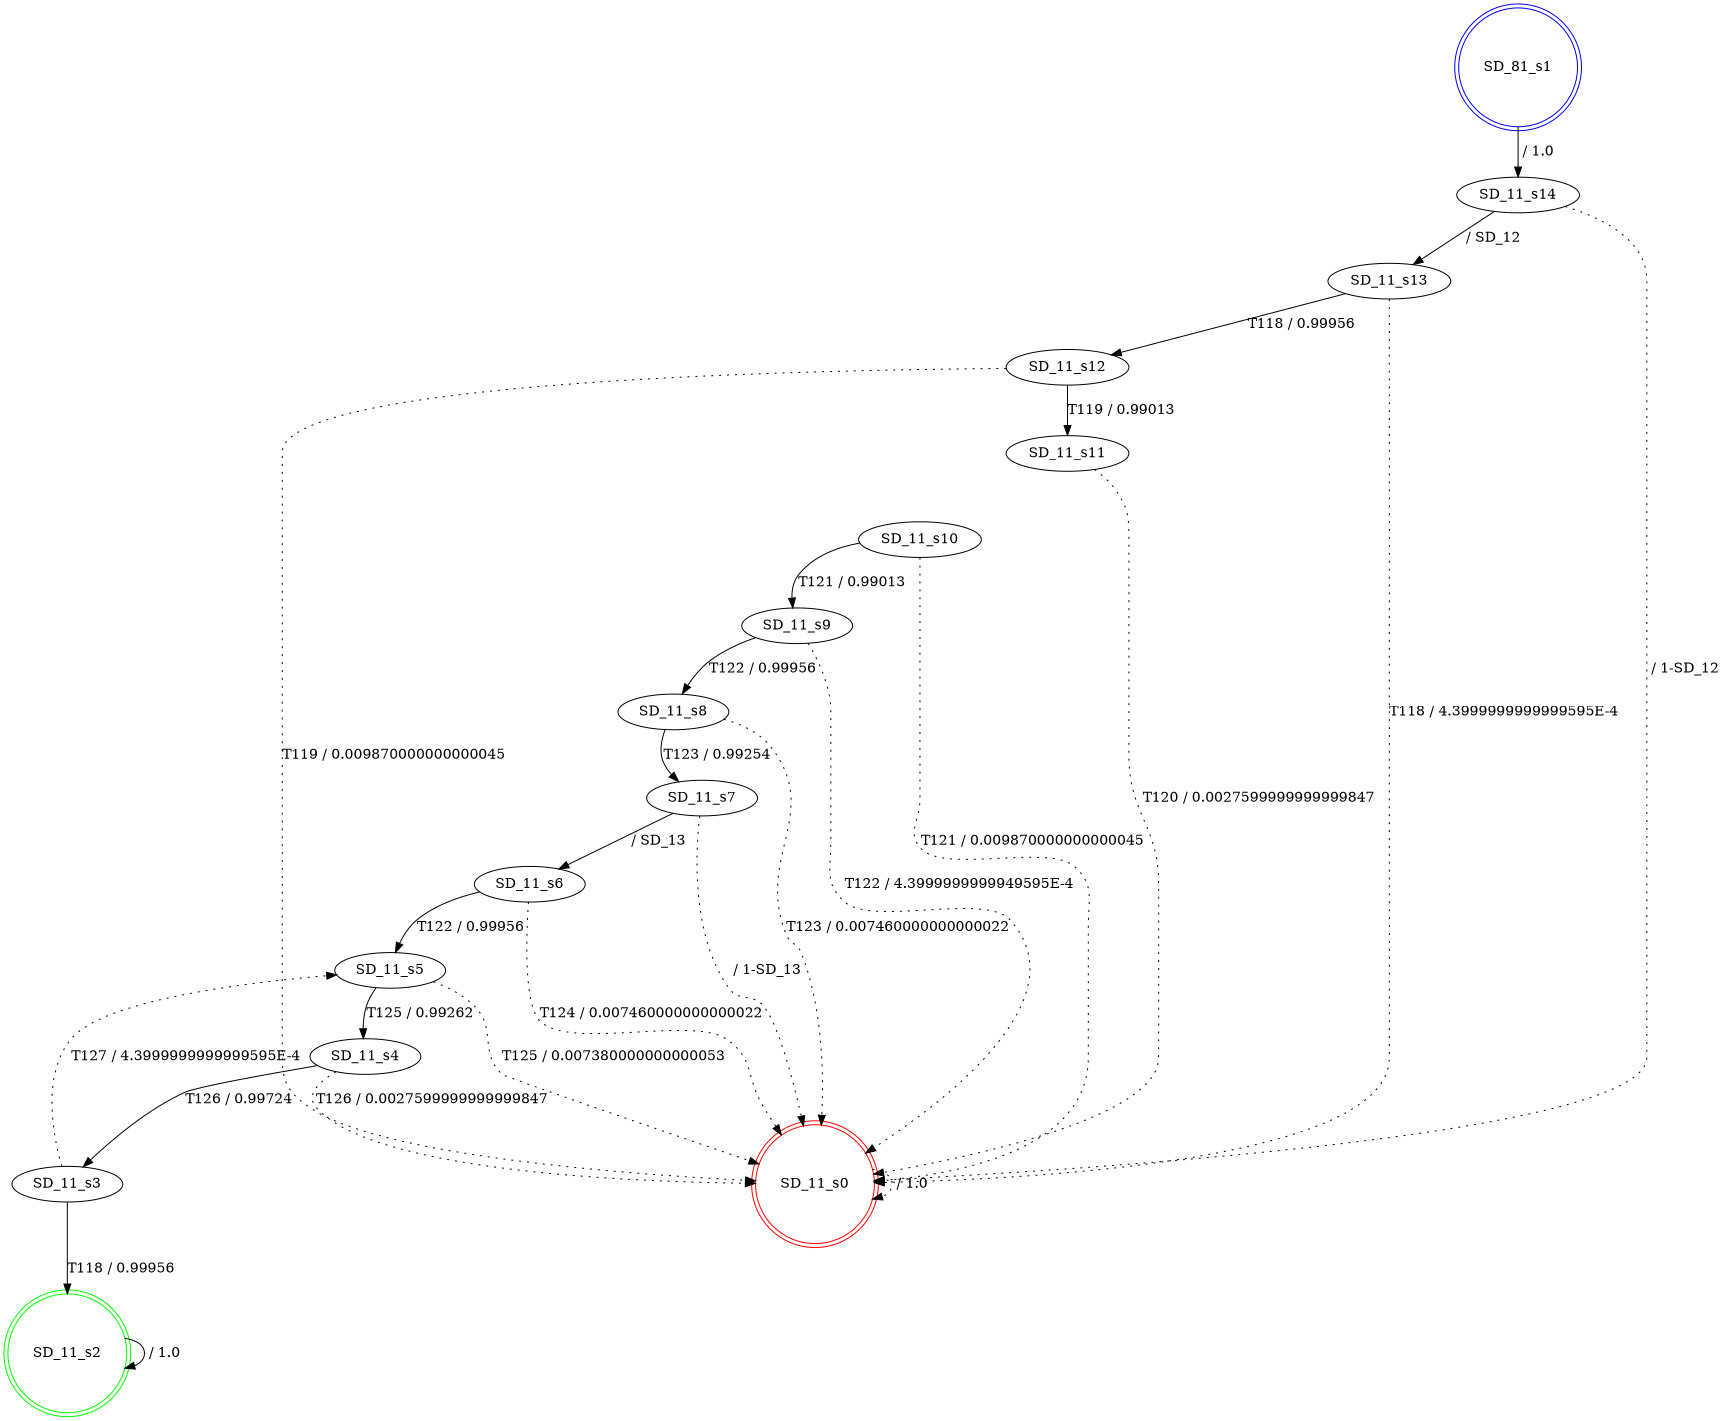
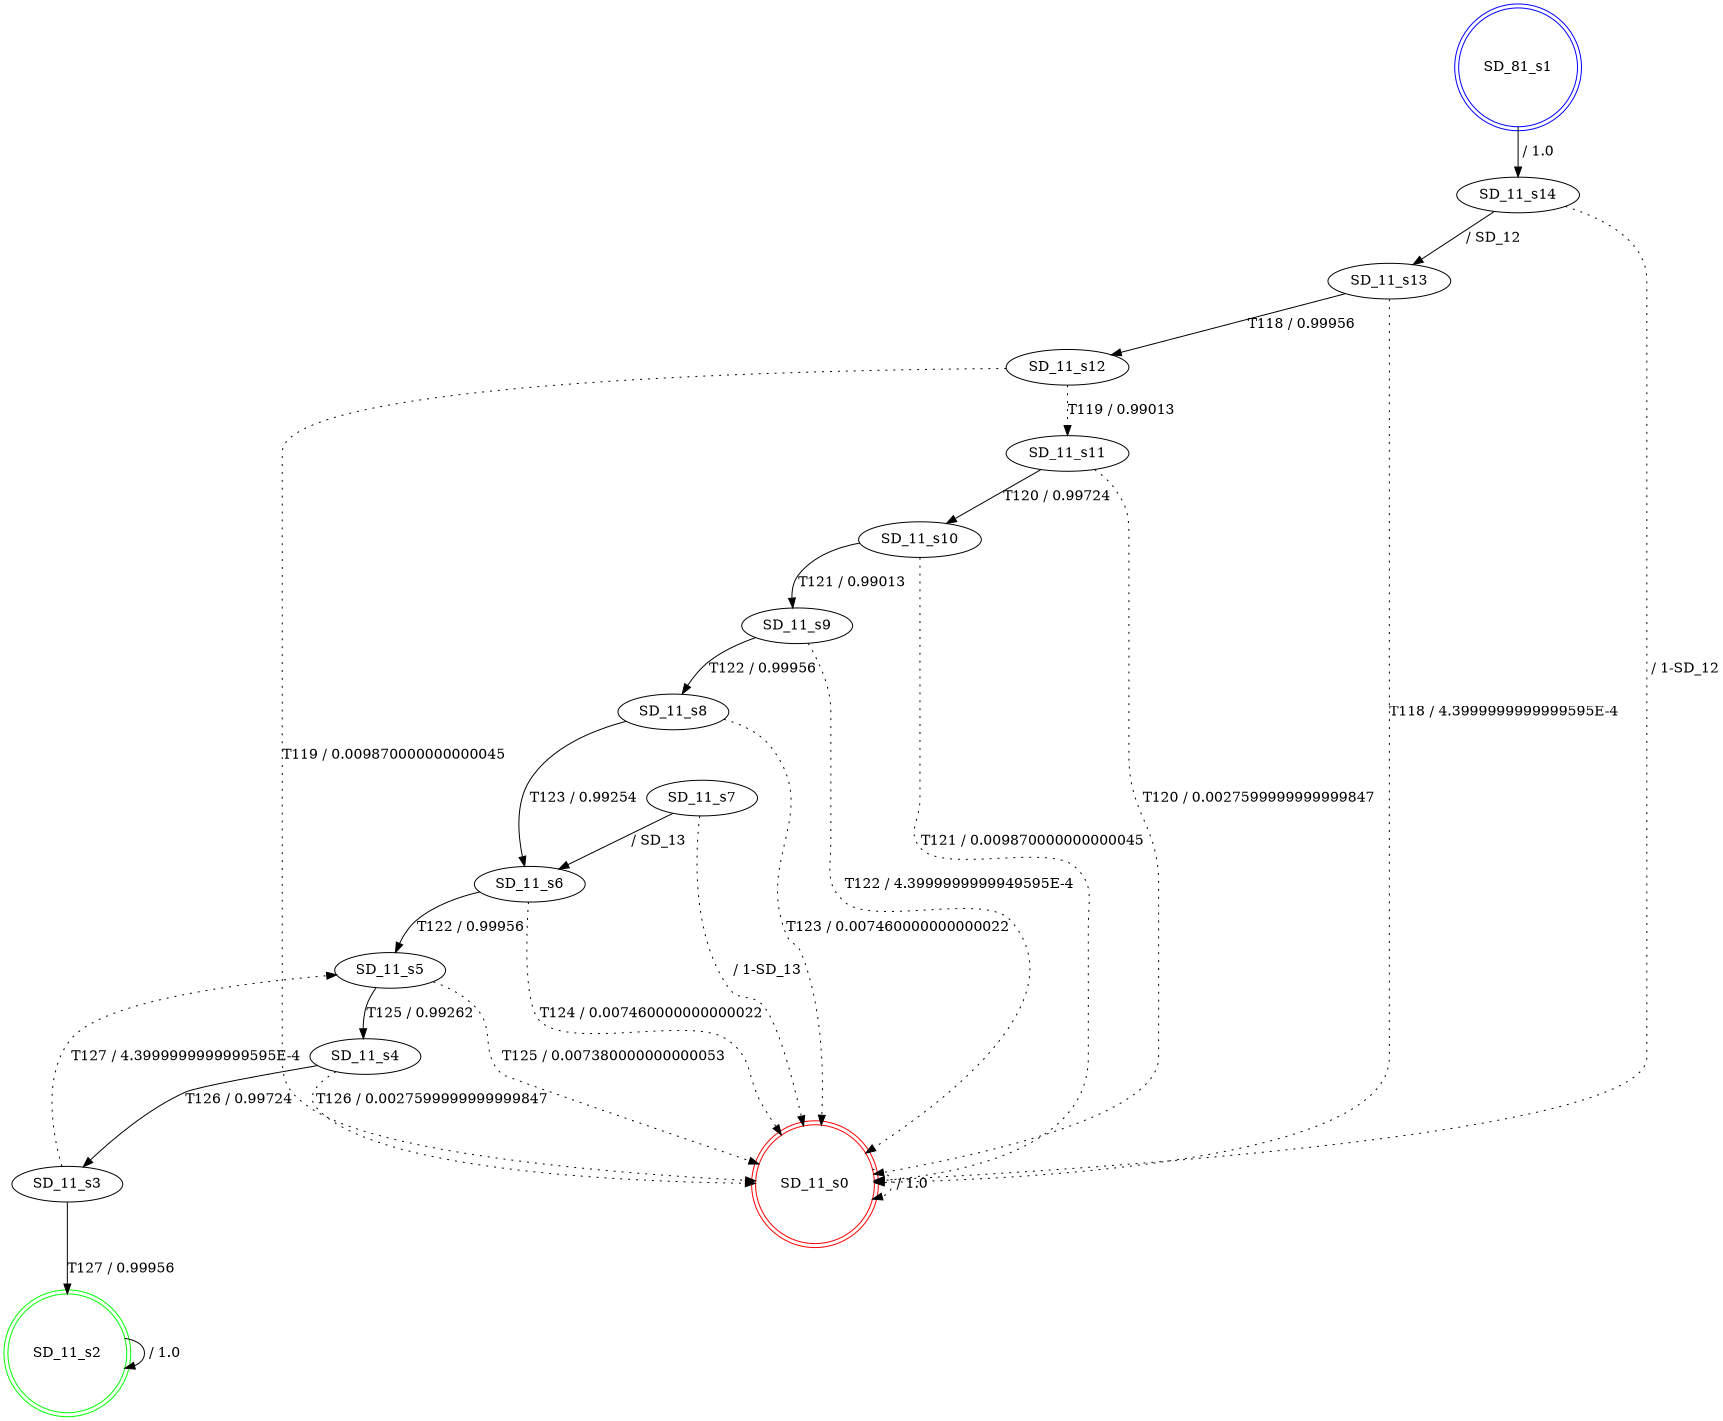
  digraph {
    n1 [color=red label=SD_11_s0 shape=doublecircle]
    n2 [color=blue label=SD_81_s1 shape=doublecircle]
    n3 [label=SD_11_s14]
    n4 [label=SD_11_s13]
    n5 [color=green label=SD_11_s2 shape=doublecircle]
    n6 [label=SD_11_s3]
    n7 [label=SD_11_s5]
    n8 [label=SD_11_s4]
    n9 [label=SD_11_s6]
    n10 [label=SD_11_s7]
    n11 [label=SD_11_s8]
    n12 [label=SD_11_s9]
    n13 [label=SD_11_s10]
    n14 [label=SD_11_s11]
    n15 [label=SD_11_s12]
    n1 -> n1 [label=" / 1.0" style=dotted]
    n2 -> n3 [label=" / 1.0"]
    n3 -> n1 [label=" / 1-SD_12" style=dotted]
    n3 -> n4 [label=" / SD_12"]
    n4 -> n1 [label="T118 / 4.3999999999999595E-4" style=dotted]
    n4 -> n15 [label="T118 / 0.99956"]
    n5 -> n5 [label=" / 1.0"]
-   n6 -> n5 [label="T118 / 0.99956"]
+   n6 -> n5 [label="T127 / 0.99956"]
    n6 -> n7 [label="T127 / 4.3999999999999595E-4" style=dotted]
    n7 -> n1 [label="T125 / 0.007380000000000053" style=dotted]
    n7 -> n8 [label="T125 / 0.99262"]
    n8 -> n1 [label="T126 / 0.0027599999999999847" style=dotted]
    n8 -> n6 [label="T126 / 0.99724"]
    n9 -> n1 [label="T124 / 0.007460000000000022" style=dotted]
    n9 -> n7 [label="T122 / 0.99956"]
    n10 -> n1 [label=" / 1-SD_13" style=dotted]
    n10 -> n9 [label=" / SD_13"]
    n11 -> n1 [label="T123 / 0.007460000000000022" style=dotted]
-   n11 -> n10 [label="T123 / 0.99254"]
+   n11 -> n9 [label="T123 / 0.99254"]
    n12 -> n1 [label="T122 / 4.3999999999949595E-4" style=dotted]
    n12 -> n11 [label="T122 / 0.99956"]
    n13 -> n1 [label="T121 / 0.009870000000000045" style=dotted]
    n13 -> n12 [label="T121 / 0.99013"]
    n14 -> n1 [label="T120 / 0.0027599999999999847" style=dotted]
+   n14 -> n13 [label="T120 / 0.99724"]
    n15 -> n1 [label="T119 / 0.009870000000000045" style=dotted]
-   n15 -> n14 [label="T119 / 0.99013"]
+   n15 -> n14 [label="T119 / 0.99013" style=dotted]
  }
